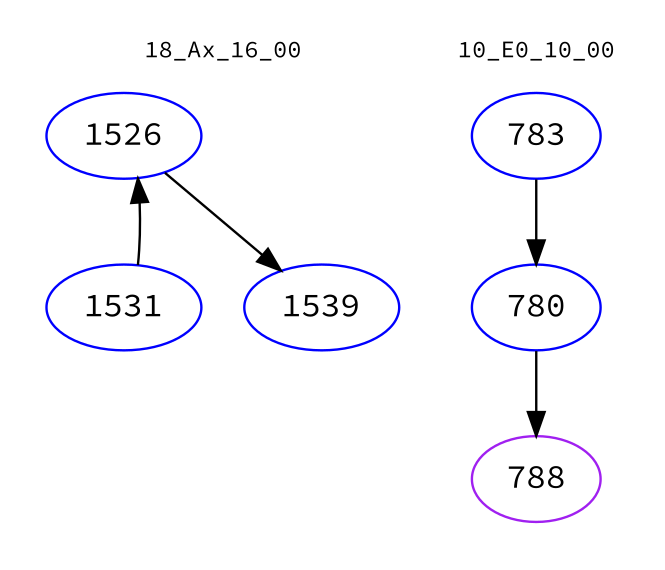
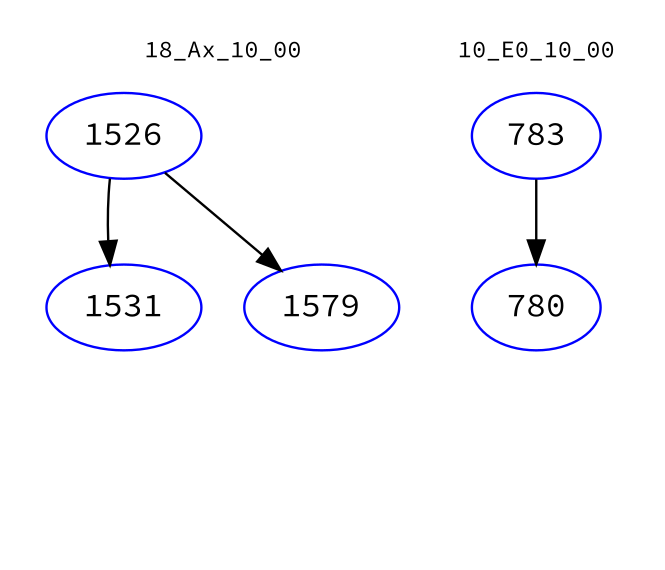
  digraph {
    fontname="Source Code Pro"
    node [color=blue fontname="Source Code Pro"]
    edge [color=black fontname="Source Code Pro"]
    n1 [label=1526]
    n2 [label=1531]
-   n3 [label=1539]
+   n3 [label=1579]
    n4 [label=780]
    n5 [label=783]
-   n6 [color=purple label=788]
    subgraph cluster_1 {
      color=white
      fontsize=10
-     label="18_Ax_16_00"
+     label="18_Ax_10_00"
      n1
      n2
      n3
    }
    subgraph cluster_2 {
      color=white
      fontsize=10
      label="10_E0_10_00"
      n4
      n5
-     n6
    }
-   n2 -> n1
+   n1 -> n2
    n1 -> n3
-   n4 -> n6
    n5 -> n4
  }
